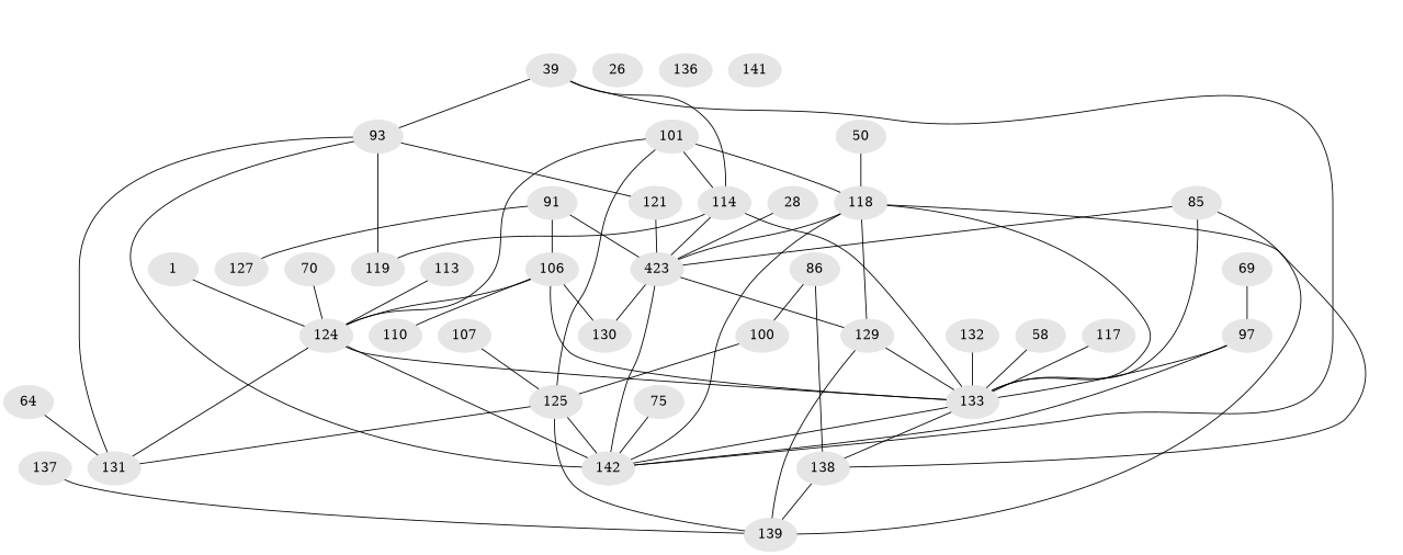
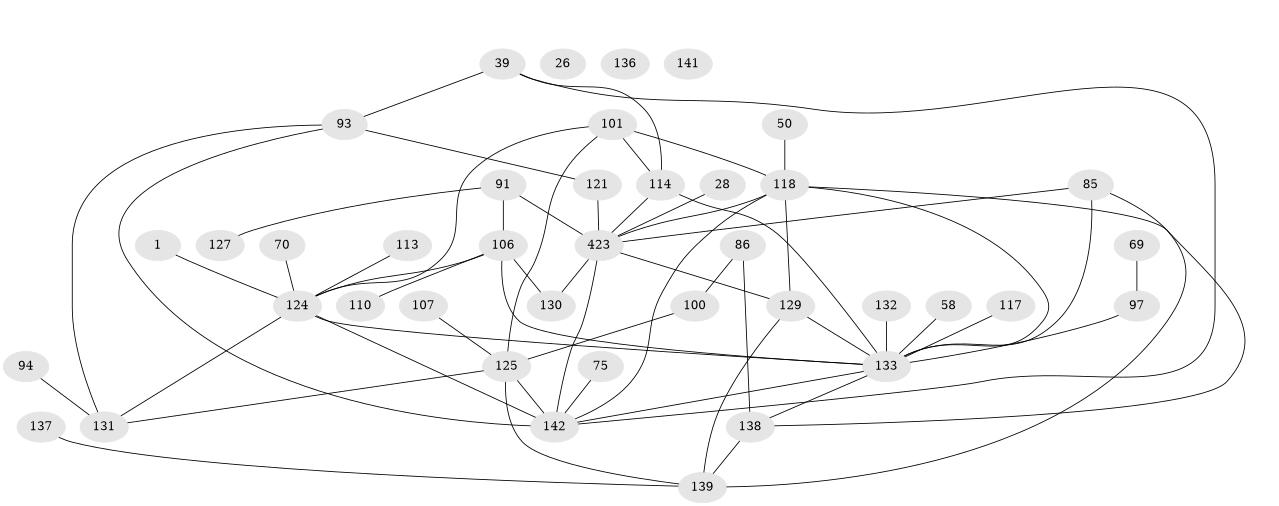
  graph {
    node [color=gray90 style=filled]
    124 [super="+102"]
    142 [super="+140+122+135+126+90"]
    133 [super="+25+24+89+128+105"]
    131 [super="+108+48+52+59"]
    1
    26
    n7 [label=423 super="+6+111+103"]
    130
    129 [super="+34"]
    28
    39 [super="+29+36"]
    93 [super="+21"]
    114 [super="+7+112+31+53"]
-   119
    121
    118 [super="+99+68"]
    139 [super="+56+134"]
    50
    138 [super="+66"]
    58
    97 [super="+12+55"]
    69
    70
    75 [super="+47"]
    85 [super="+74"]
    86 [super="+82"]
    100
    125 [super="+17+18+27+43+46+62"]
    91 [super="+45"]
    106 [super="+16+77"]
    127
    110
-   94 [label=64]
+   94
    101 [super="+15"]
    107
    113 [super="+51"]
    117
    132 [super="+41"]
    136
    137
    141
    124 -- 142 [weight=6]
    124 -- 133 [weight=2]
    124 -- 131 [weight=2]
    133 -- 142
    133 -- 138
    1 -- 124
    n7 -- 142 [weight=4]
    n7 -- 130 [weight=2]
    n7 -- 129 [weight=2]
    129 -- 133 [weight=3]
    129 -- 139 [weight=2]
    28 -- n7
    39 -- 142
    39 -- 93 [weight=2]
    39 -- 114
    93 -- 142 [weight=2]
    93 -- 131 [weight=2]
-   93 -- 119 [weight=2]
    93 -- 121
    114 -- 133 [weight=2]
    114 -- n7 [weight=4]
-   114 -- 119 [weight=2]
    121 -- n7
    118 -- 142 [weight=4]
    118 -- 133 [weight=3]
    118 -- n7 [weight=3]
    118 -- 129 [weight=3]
    118 -- 139
    50 -- 118
    138 -- 139
    58 -- 133
-   97 -- 142
    97 -- 133 [weight=2]
    69 -- 97
    70 -- 124
    75 -- 142
    85 -- 133 [weight=4]
    85 -- n7 [weight=3]
    85 -- 138
    86 -- 138 [weight=2]
    86 -- 100
    100 -- 125
    125 -- 142 [weight=4]
    125 -- 131
    125 -- 139 [weight=2]
    91 -- n7 [weight=3]
    91 -- 106 [weight=2]
    91 -- 127
    106 -- 124
    106 -- 133 [weight=2]
    106 -- 130
    106 -- 110
    94 -- 131
    101 -- 124
    101 -- 114
    101 -- 118 [weight=2]
    101 -- 125
    107 -- 125
    113 -- 124
    117 -- 133
    132 -- 133
    137 -- 139
  }
